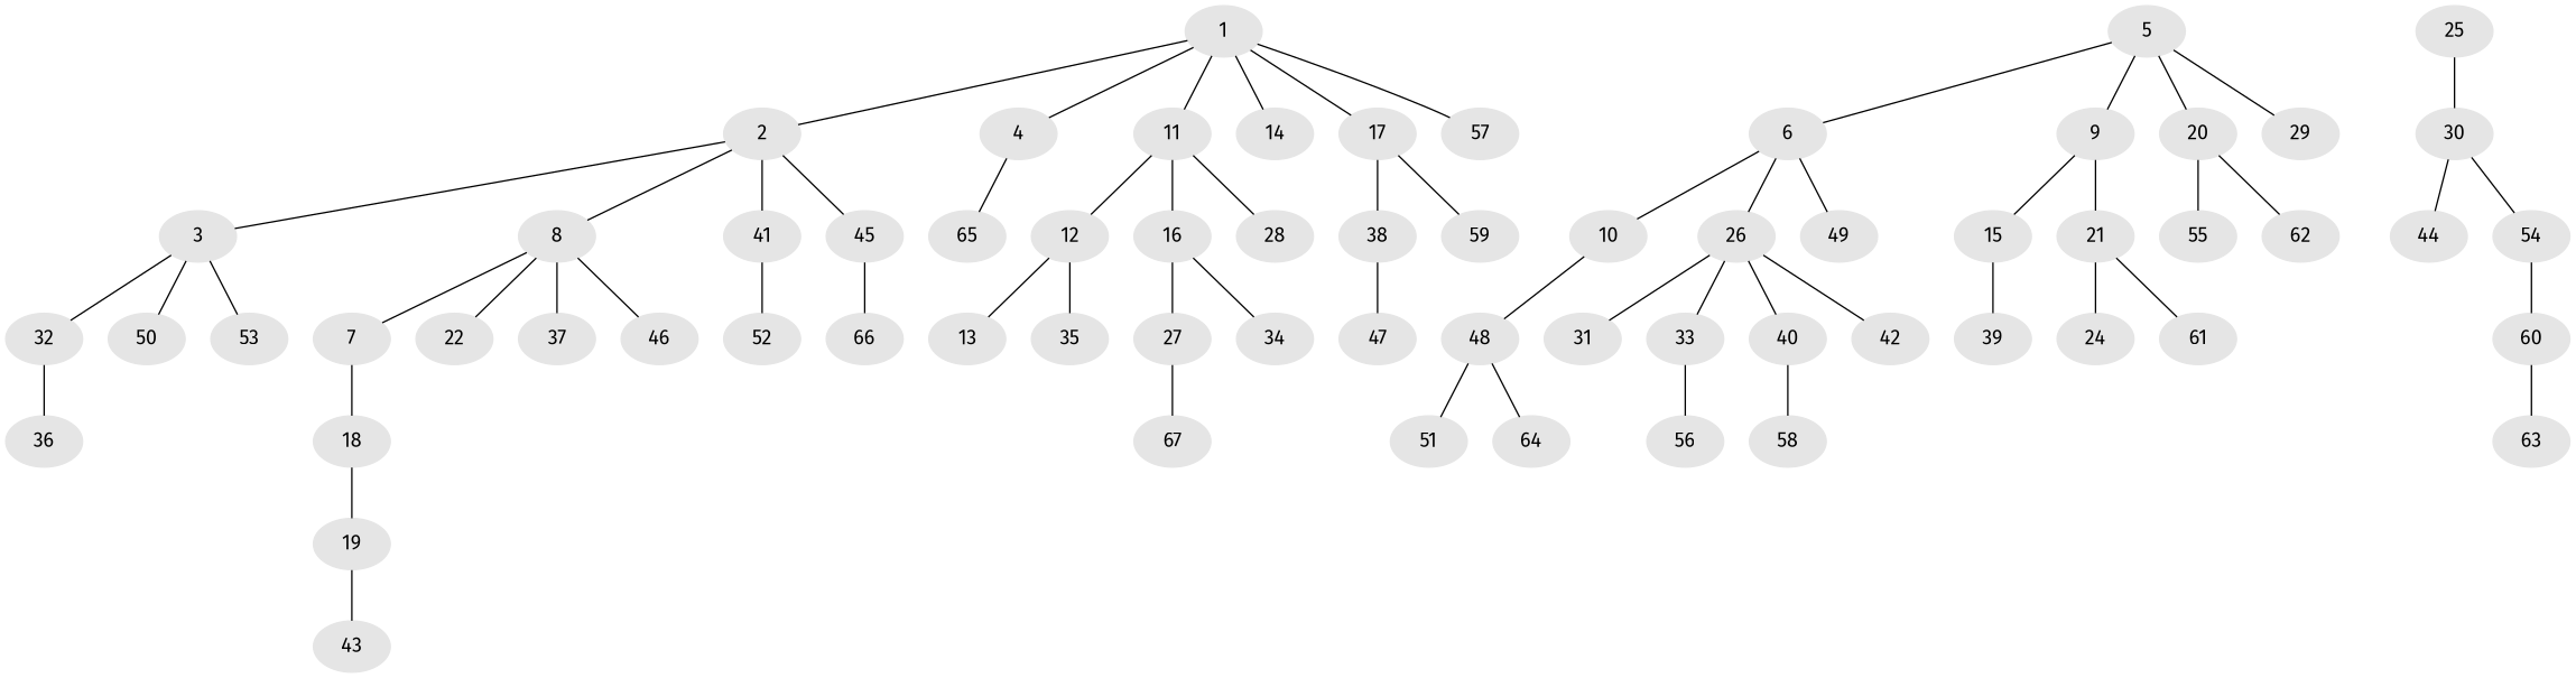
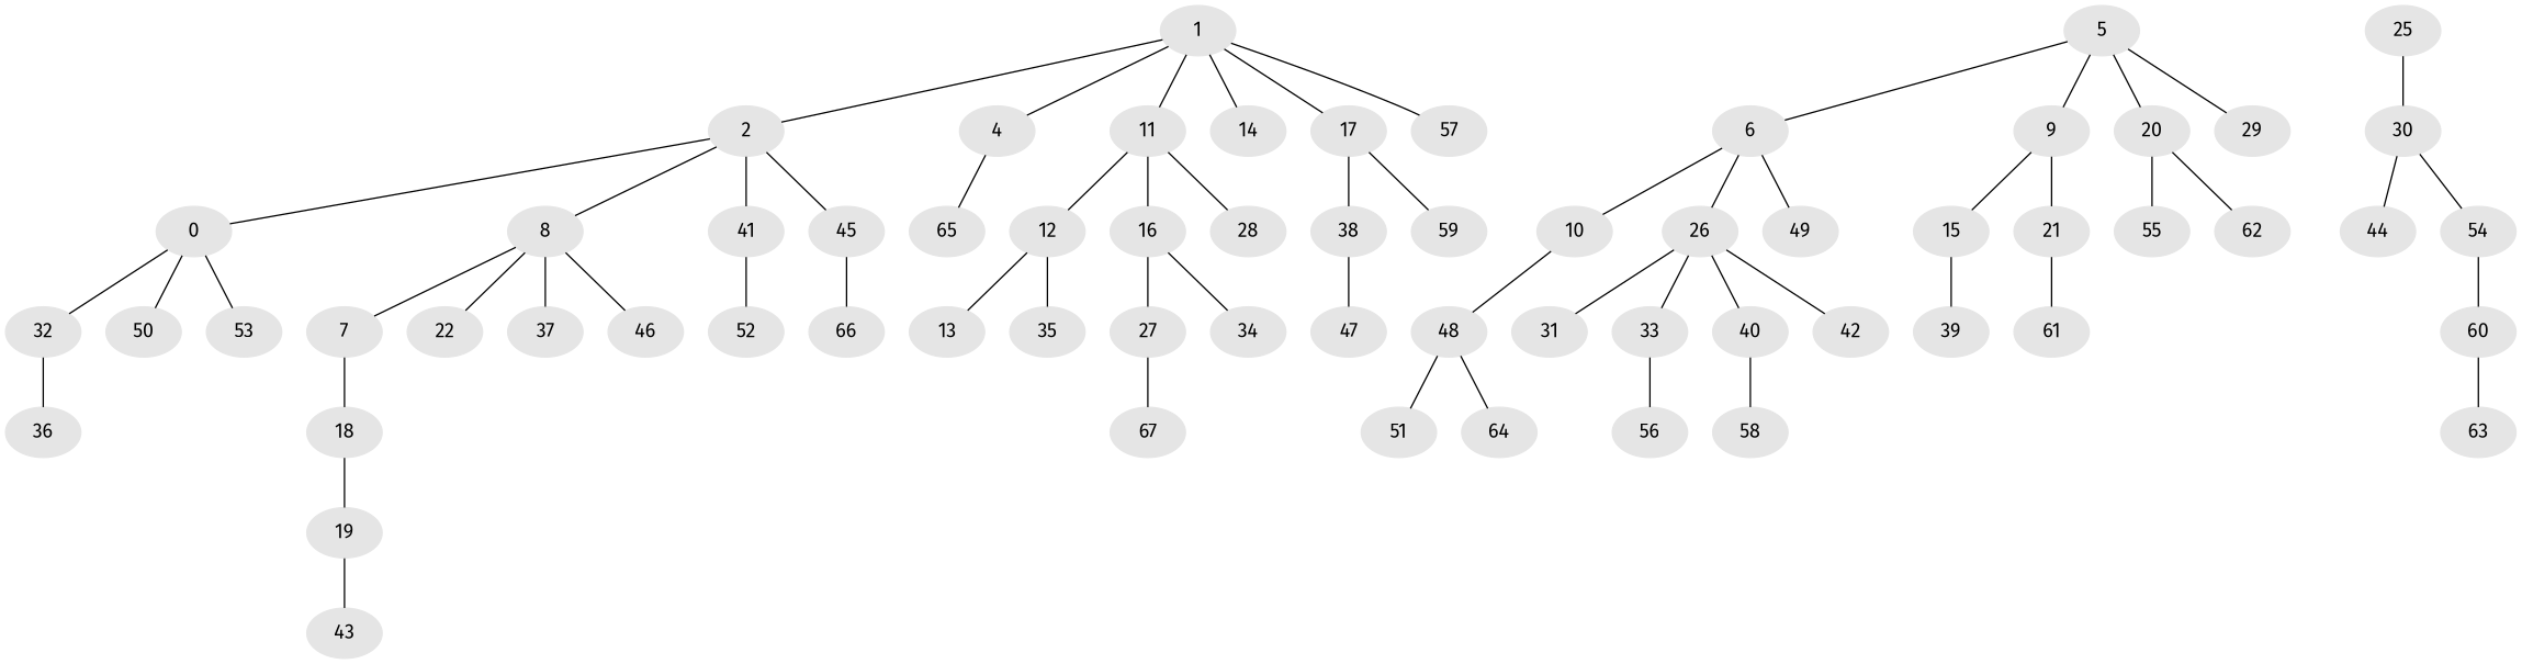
  graph {
    fontname="Fira Sans"
    node [color=gray90 fontname="Fira Sans" style=filled]
    edge [fontname="Fira Sans"]
    1
    2
    4
    11
    14
    17
    57
-   3
+   3 [label=0]
    8
    41
    45
    65
    12
    16
    28
    38
    59
    32
    50
    53
    7
    18
    22
    37
    46
    52
    66
    5
    6
    9
    20
    29
    36
    10
    26
    49
    15
    21
    55
    62
    48
    31
    33
    40
    42
    19
    39
-   24
    61
    51
    64
    13
    35
    27
    34
    67
    47
    43
    25
    30
    44
    54
    56
    58
    60
    63
    1 -- 2
    1 -- 4
    1 -- 11
    1 -- 14
    1 -- 17
    1 -- 57
    2 -- 3
    2 -- 8
    2 -- 41
    2 -- 45
    4 -- 65
    11 -- 12
    11 -- 16
    11 -- 28
    17 -- 38
    17 -- 59
    3 -- 32
    3 -- 50
    3 -- 53
    8 -- 7
    8 -- 22
    8 -- 37
    8 -- 46
    41 -- 52
    45 -- 66
    12 -- 13
    12 -- 35
    16 -- 27
    16 -- 34
    38 -- 47
    32 -- 36
    7 -- 18
    18 -- 19
    5 -- 6
    5 -- 9
    5 -- 20
    5 -- 29
    6 -- 10
    6 -- 26
    6 -- 49
    9 -- 15
    9 -- 21
    20 -- 55
    20 -- 62
    10 -- 48
    26 -- 31
    26 -- 33
    26 -- 40
    26 -- 42
    15 -- 39
-   21 -- 24
    21 -- 61
    48 -- 51
    48 -- 64
    33 -- 56
    40 -- 58
    19 -- 43
    27 -- 67
    25 -- 30
    30 -- 44
    30 -- 54
    54 -- 60
    60 -- 63
  }
